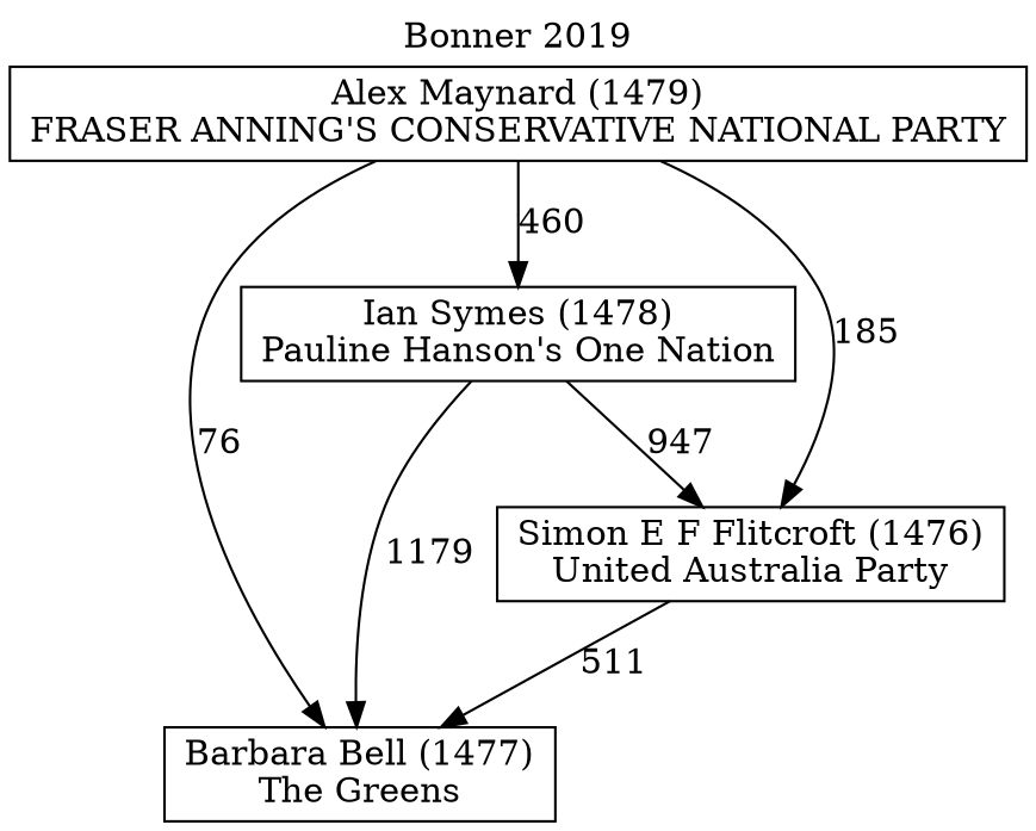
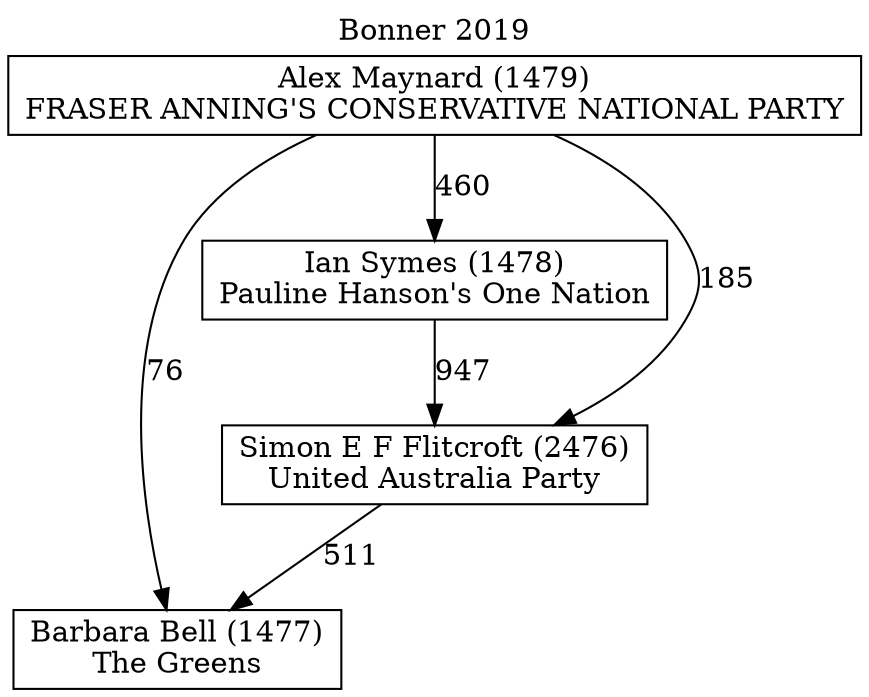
  digraph {
    label="Bonner 2019"
    labelloc=t
    mclimit=10
    node [shape=box]
    n1 [label="Alex Maynard (1479)\nFRASER ANNING'S CONSERVATIVE NATIONAL PARTY"]
    n2 [label="Barbara Bell (1477)\nThe Greens"]
    n3 [label="Ian Symes (1478)\nPauline Hanson's One Nation"]
-   n4 [label="Simon E F Flitcroft (1476)\nUnited Australia Party"]
+   n4 [label="Simon E F Flitcroft (2476)\nUnited Australia Party"]
    n1 -> n2 [label=76]
    n1 -> n3 [label=460]
    n1 -> n4 [label=185]
-   n3 -> n2 [label=1179]
    n3 -> n4 [label=947]
    n4 -> n2 [label=511]
  }
